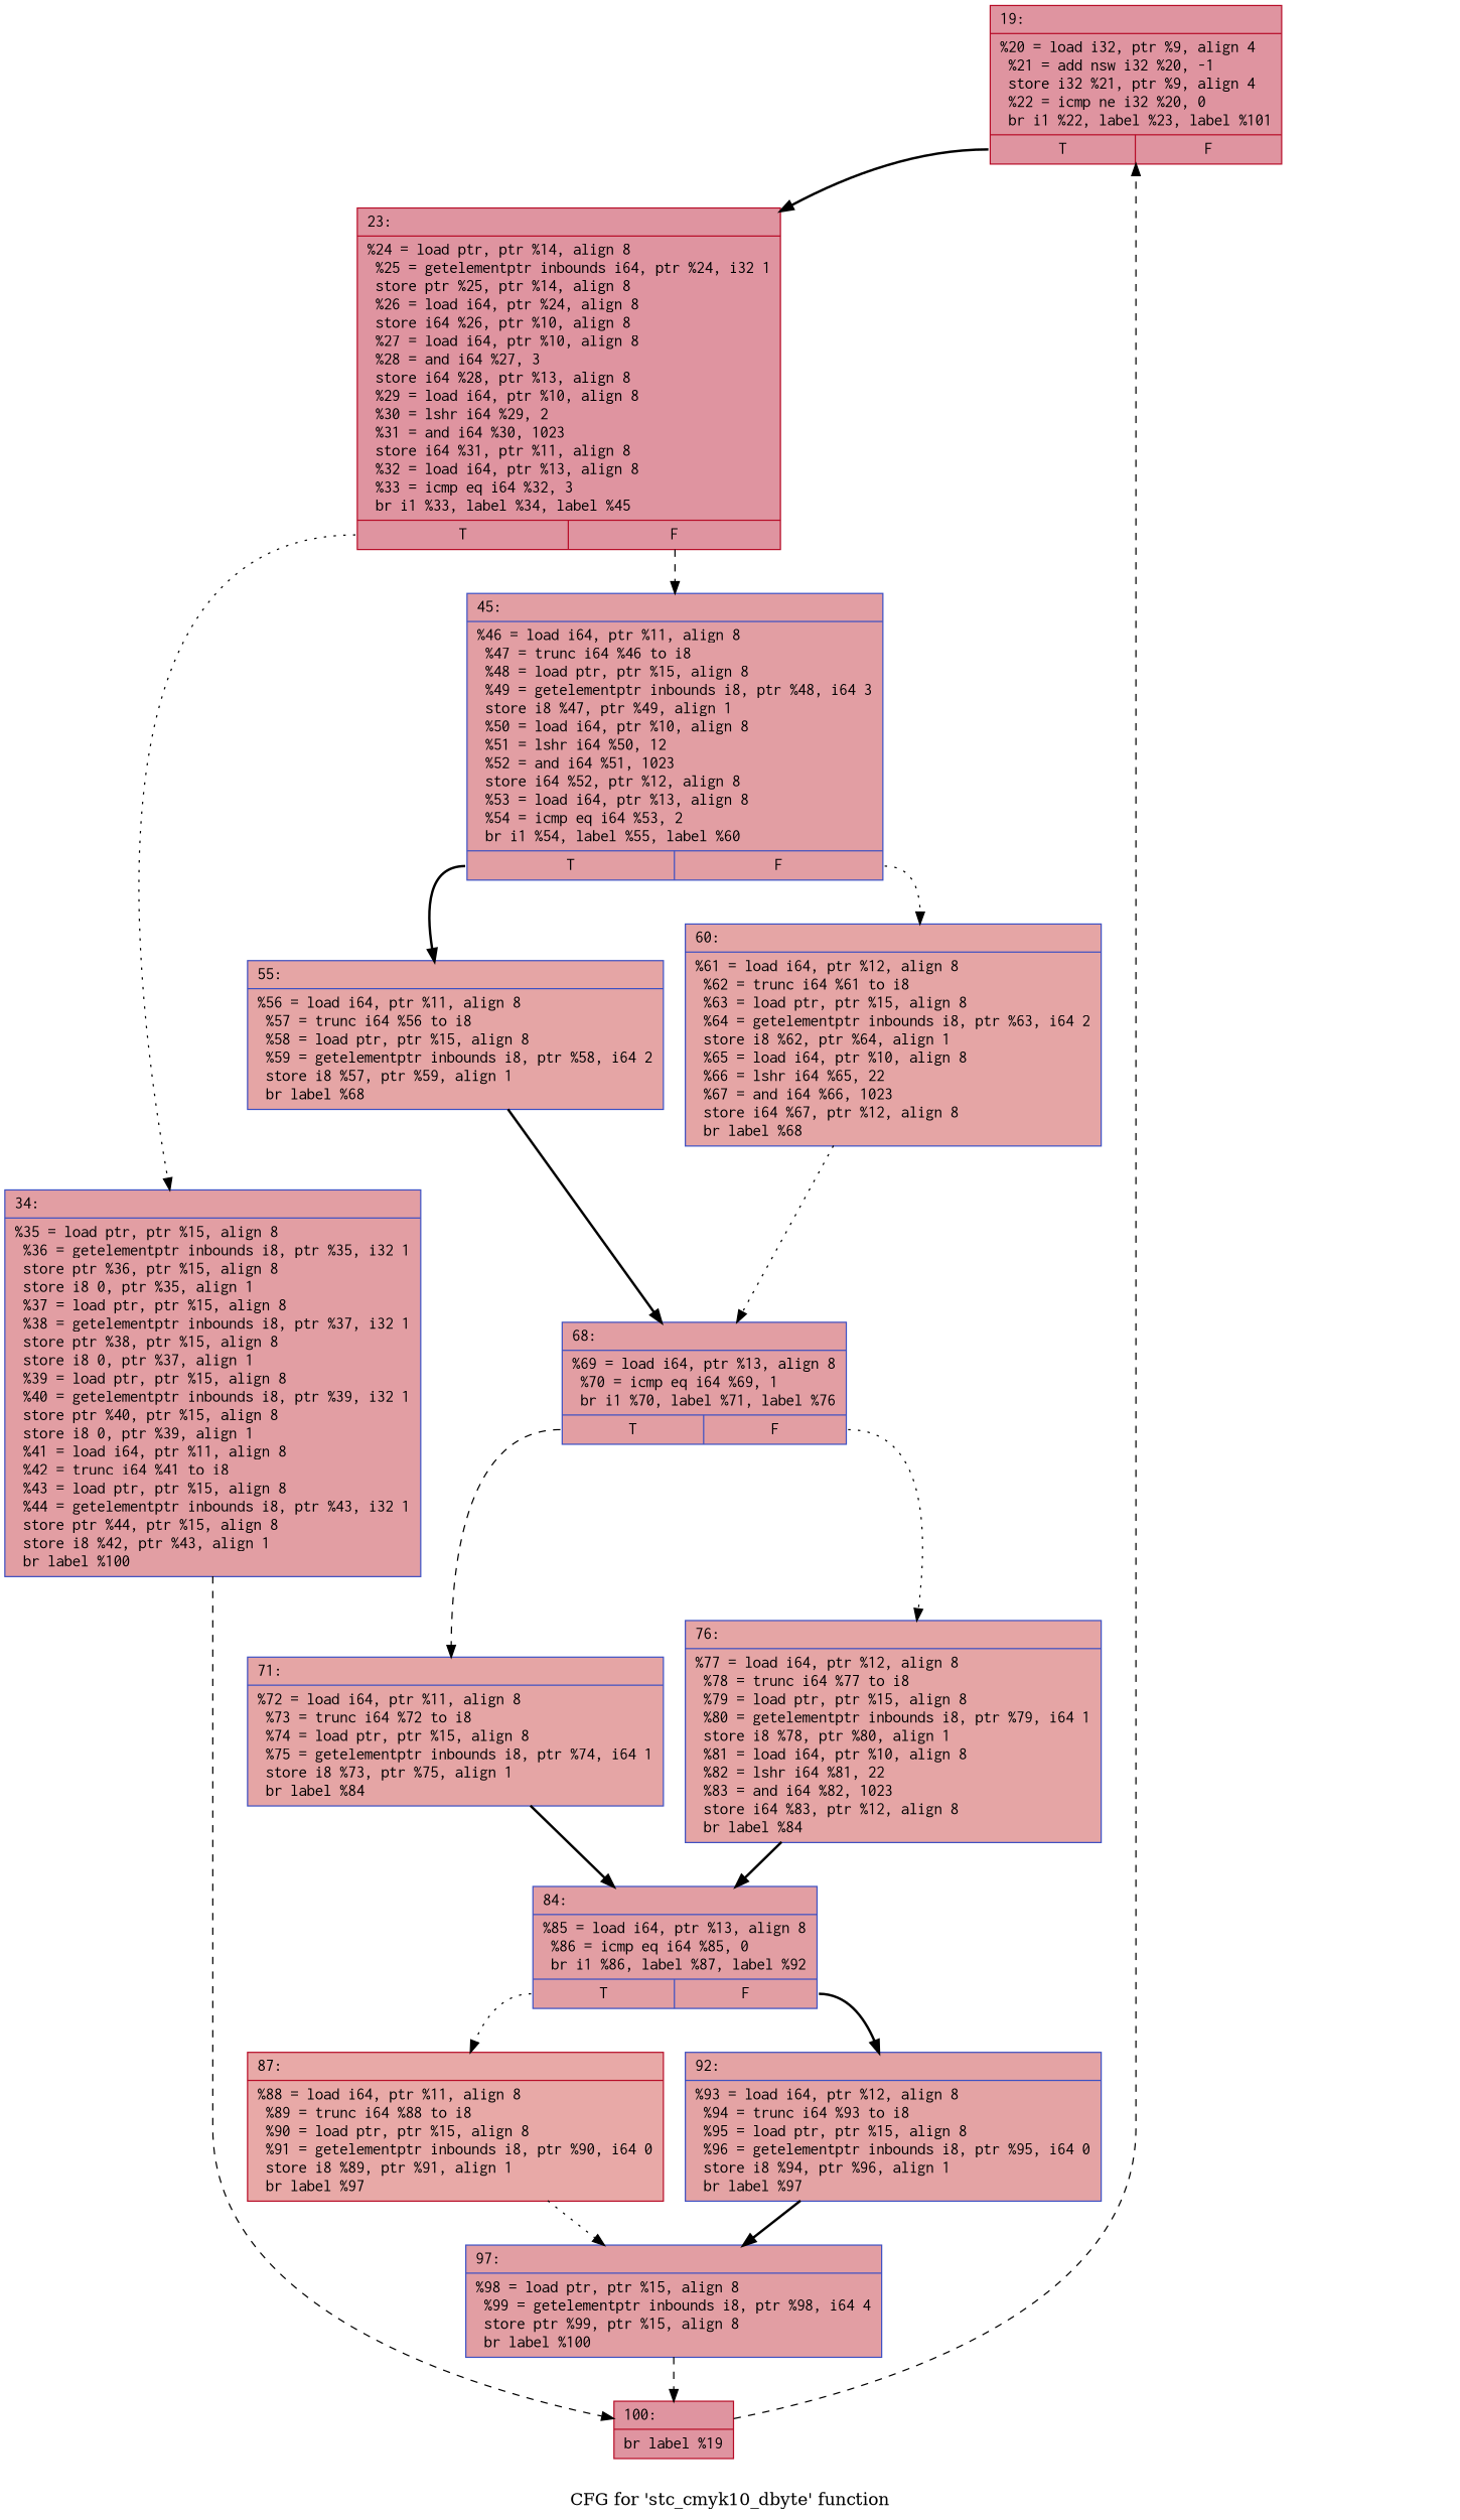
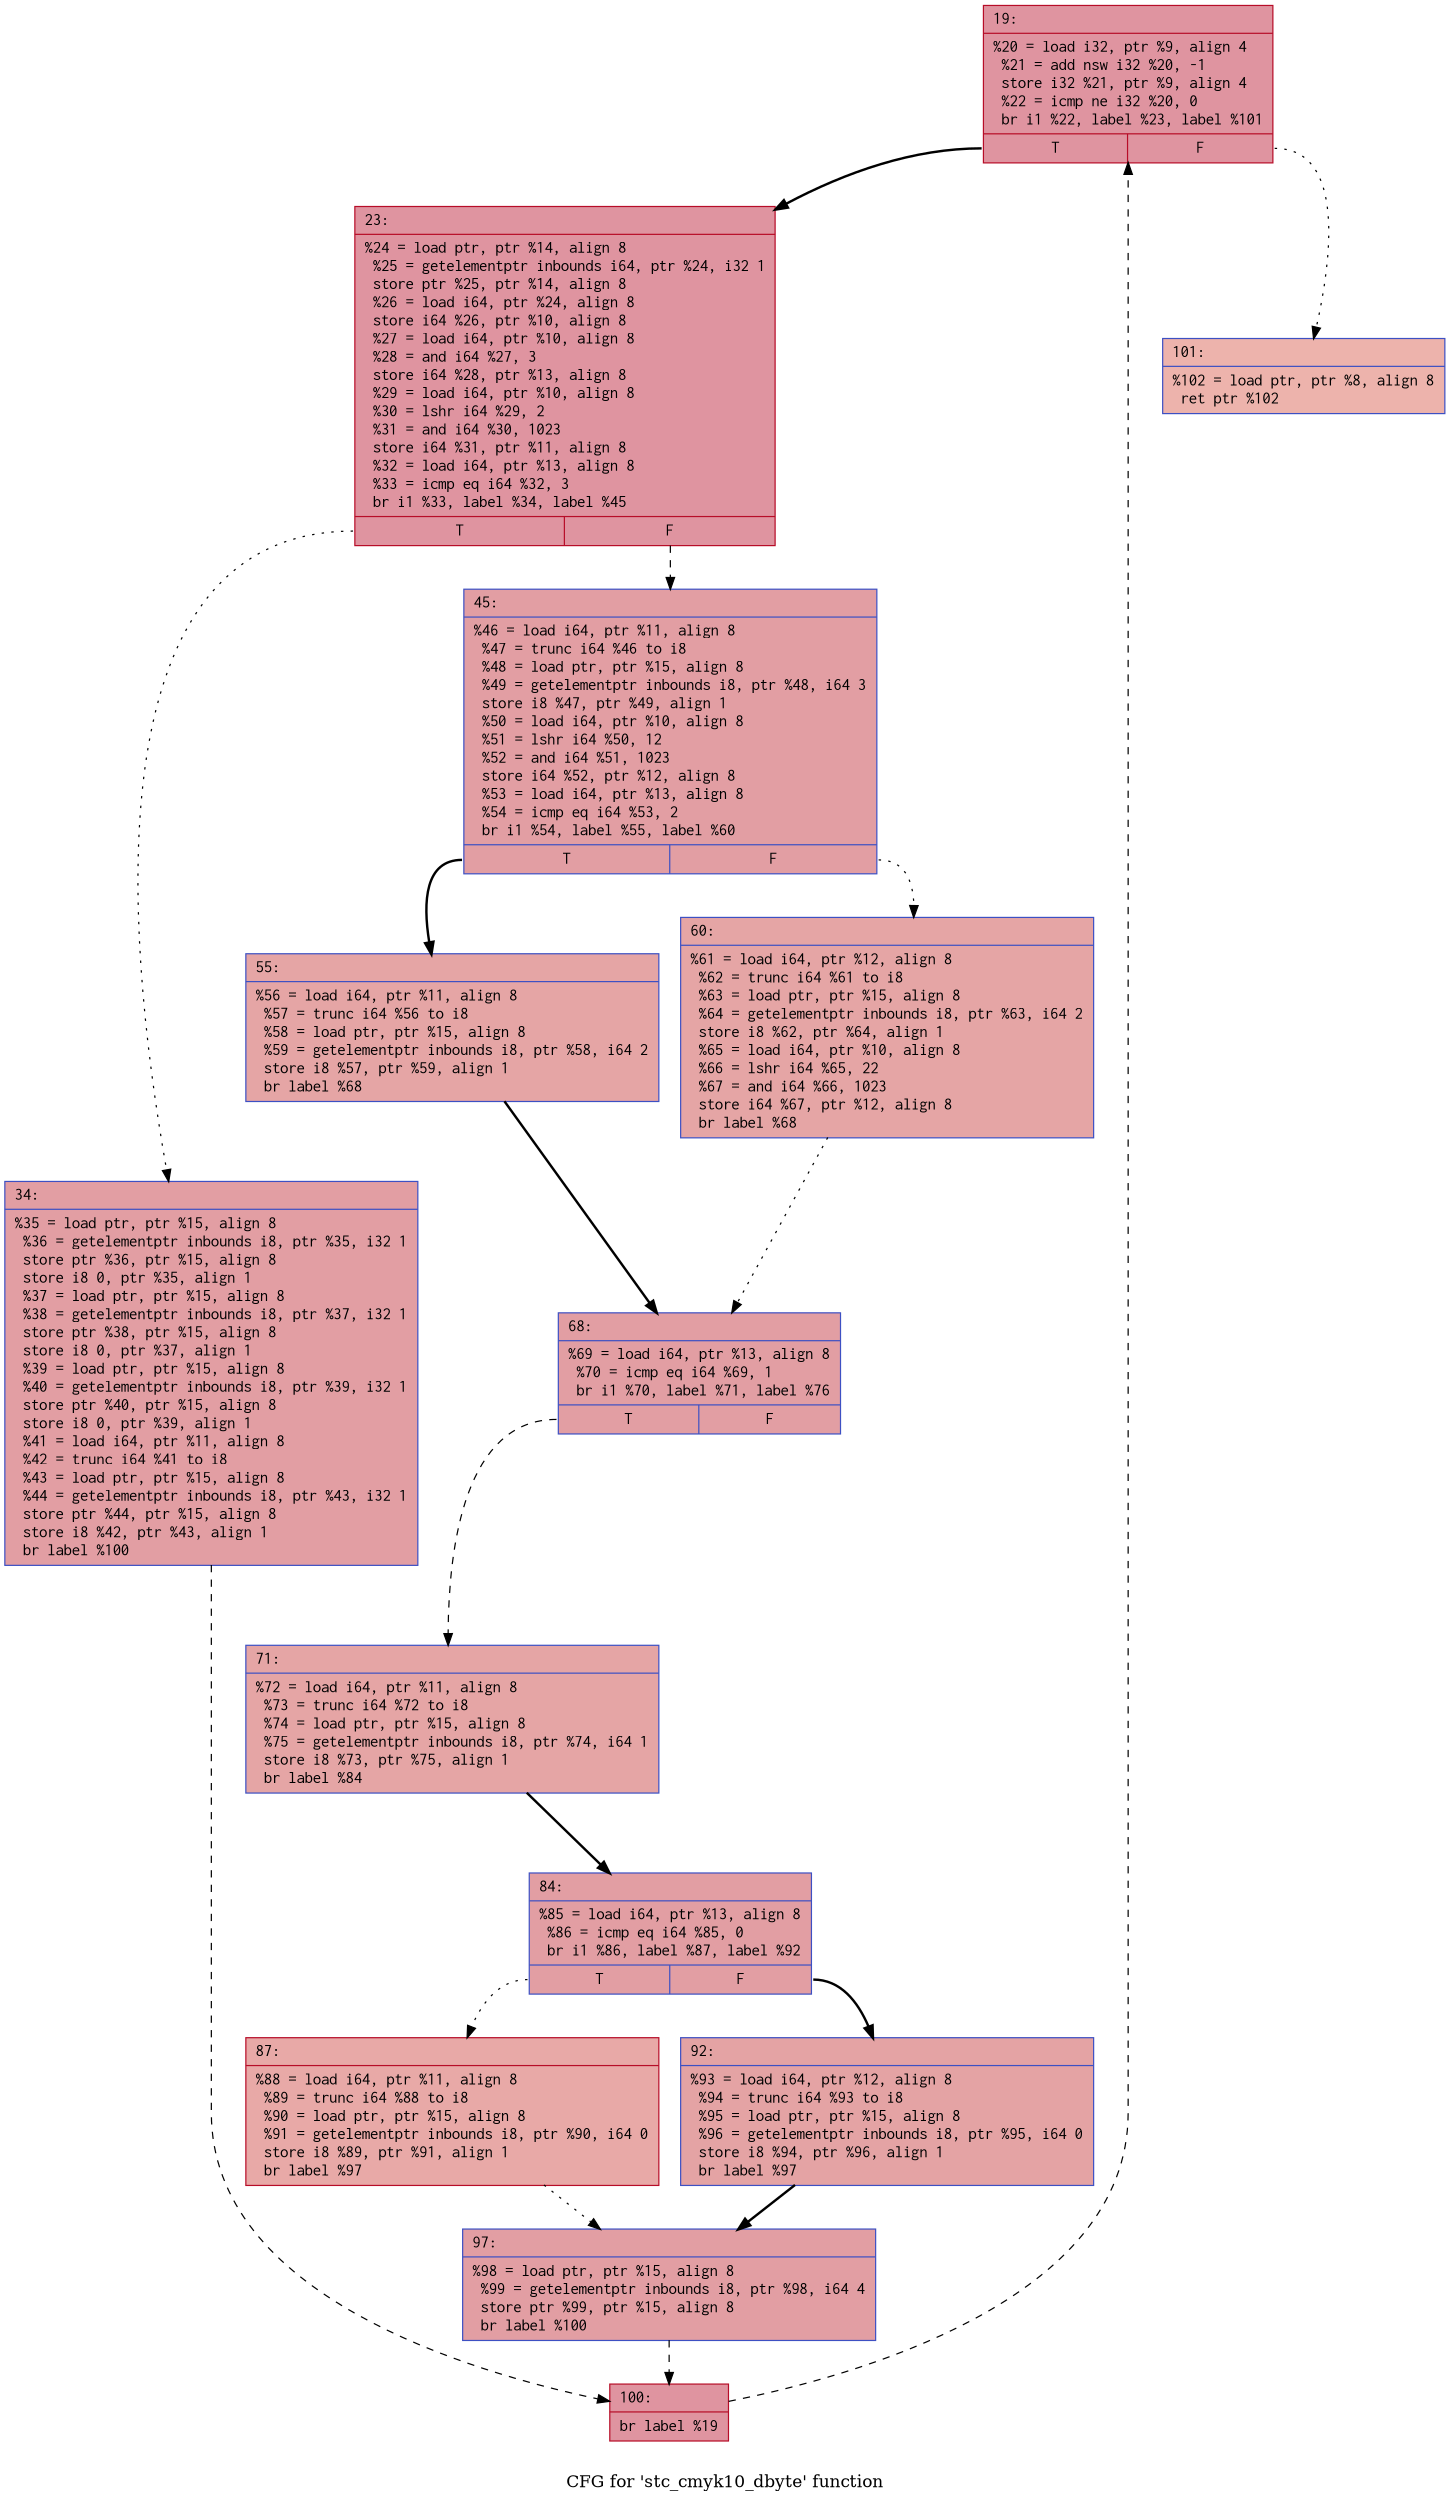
  digraph {
    label="CFG for 'stc_cmyk10_dbyte' function"
    node [color="#3d50c3ff" fillcolor="#be242e70" fontname=Courier shape=record style=filled]
    edge [style=bold]
    n1 [color="#b70d28ff" fillcolor="#b70d2870" label="{19:\l|  %20 = load i32, ptr %9, align 4\l  %21 = add nsw i32 %20, -1\l  store i32 %21, ptr %9, align 4\l  %22 = icmp ne i32 %20, 0\l  br i1 %22, label %23, label %101\l|{<s0>T|<s1>F}}"]
    n2 [color="#b70d28ff" fillcolor="#b70d2870" label="{23:\l|  %24 = load ptr, ptr %14, align 8\l  %25 = getelementptr inbounds i64, ptr %24, i32 1\l  store ptr %25, ptr %14, align 8\l  %26 = load i64, ptr %24, align 8\l  store i64 %26, ptr %10, align 8\l  %27 = load i64, ptr %10, align 8\l  %28 = and i64 %27, 3\l  store i64 %28, ptr %13, align 8\l  %29 = load i64, ptr %10, align 8\l  %30 = lshr i64 %29, 2\l  %31 = and i64 %30, 1023\l  store i64 %31, ptr %11, align 8\l  %32 = load i64, ptr %13, align 8\l  %33 = icmp eq i64 %32, 3\l  br i1 %33, label %34, label %45\l|{<s0>T|<s1>F}}"]
+   n3 [fillcolor="#d6524470" label="{101:\l|  %102 = load ptr, ptr %8, align 8\l  ret ptr %102\l}"]
    n4 [label="{34:\l|  %35 = load ptr, ptr %15, align 8\l  %36 = getelementptr inbounds i8, ptr %35, i32 1\l  store ptr %36, ptr %15, align 8\l  store i8 0, ptr %35, align 1\l  %37 = load ptr, ptr %15, align 8\l  %38 = getelementptr inbounds i8, ptr %37, i32 1\l  store ptr %38, ptr %15, align 8\l  store i8 0, ptr %37, align 1\l  %39 = load ptr, ptr %15, align 8\l  %40 = getelementptr inbounds i8, ptr %39, i32 1\l  store ptr %40, ptr %15, align 8\l  store i8 0, ptr %39, align 1\l  %41 = load i64, ptr %11, align 8\l  %42 = trunc i64 %41 to i8\l  %43 = load ptr, ptr %15, align 8\l  %44 = getelementptr inbounds i8, ptr %43, i32 1\l  store ptr %44, ptr %15, align 8\l  store i8 %42, ptr %43, align 1\l  br label %100\l}"]
    n5 [label="{45:\l|  %46 = load i64, ptr %11, align 8\l  %47 = trunc i64 %46 to i8\l  %48 = load ptr, ptr %15, align 8\l  %49 = getelementptr inbounds i8, ptr %48, i64 3\l  store i8 %47, ptr %49, align 1\l  %50 = load i64, ptr %10, align 8\l  %51 = lshr i64 %50, 12\l  %52 = and i64 %51, 1023\l  store i64 %52, ptr %12, align 8\l  %53 = load i64, ptr %13, align 8\l  %54 = icmp eq i64 %53, 2\l  br i1 %54, label %55, label %60\l|{<s0>T|<s1>F}}"]
    n6 [color="#b70d28ff" fillcolor="#b70d2870" label="{100:\l|  br label %19\l}"]
    n7 [fillcolor="#c5333470" label="{55:\l|  %56 = load i64, ptr %11, align 8\l  %57 = trunc i64 %56 to i8\l  %58 = load ptr, ptr %15, align 8\l  %59 = getelementptr inbounds i8, ptr %58, i64 2\l  store i8 %57, ptr %59, align 1\l  br label %68\l}"]
    n8 [fillcolor="#c5333470" label="{60:\l|  %61 = load i64, ptr %12, align 8\l  %62 = trunc i64 %61 to i8\l  %63 = load ptr, ptr %15, align 8\l  %64 = getelementptr inbounds i8, ptr %63, i64 2\l  store i8 %62, ptr %64, align 1\l  %65 = load i64, ptr %10, align 8\l  %66 = lshr i64 %65, 22\l  %67 = and i64 %66, 1023\l  store i64 %67, ptr %12, align 8\l  br label %68\l}"]
    n9 [label="{68:\l|  %69 = load i64, ptr %13, align 8\l  %70 = icmp eq i64 %69, 1\l  br i1 %70, label %71, label %76\l|{<s0>T|<s1>F}}"]
    n10 [fillcolor="#c5333470" label="{71:\l|  %72 = load i64, ptr %11, align 8\l  %73 = trunc i64 %72 to i8\l  %74 = load ptr, ptr %15, align 8\l  %75 = getelementptr inbounds i8, ptr %74, i64 1\l  store i8 %73, ptr %75, align 1\l  br label %84\l}"]
-   n11 [fillcolor="#c5333470" label="{76:\l|  %77 = load i64, ptr %12, align 8\l  %78 = trunc i64 %77 to i8\l  %79 = load ptr, ptr %15, align 8\l  %80 = getelementptr inbounds i8, ptr %79, i64 1\l  store i8 %78, ptr %80, align 1\l  %81 = load i64, ptr %10, align 8\l  %82 = lshr i64 %81, 22\l  %83 = and i64 %82, 1023\l  store i64 %83, ptr %12, align 8\l  br label %84\l}"]
    n12 [label="{84:\l|  %85 = load i64, ptr %13, align 8\l  %86 = icmp eq i64 %85, 0\l  br i1 %86, label %87, label %92\l|{<s0>T|<s1>F}}"]
    n13 [color="#b70d28ff" fillcolor="#ca3b3770" label="{87:\l|  %88 = load i64, ptr %11, align 8\l  %89 = trunc i64 %88 to i8\l  %90 = load ptr, ptr %15, align 8\l  %91 = getelementptr inbounds i8, ptr %90, i64 0\l  store i8 %89, ptr %91, align 1\l  br label %97\l}"]
    n14 [fillcolor="#c32e3170" label="{92:\l|  %93 = load i64, ptr %12, align 8\l  %94 = trunc i64 %93 to i8\l  %95 = load ptr, ptr %15, align 8\l  %96 = getelementptr inbounds i8, ptr %95, i64 0\l  store i8 %94, ptr %96, align 1\l  br label %97\l}"]
    n15 [label="{97:\l|  %98 = load ptr, ptr %15, align 8\l  %99 = getelementptr inbounds i8, ptr %98, i64 4\l  store ptr %99, ptr %15, align 8\l  br label %100\l}"]
    n1 -> n2 [tailport=s0]
+   n1 -> n3 [style=dotted tailport=s1]
    n2 -> n4 [style=dotted tailport=s0]
    n2 -> n5 [style=dashed tailport=s1]
    n4 -> n6 [style=dashed]
    n5 -> n7 [tailport=s0]
    n5 -> n8 [style=dotted tailport=s1]
    n6 -> n1 [style=dashed]
    n7 -> n9
    n8 -> n9 [style=dotted]
    n9 -> n10 [style=dashed tailport=s0]
-   n9 -> n11 [style=dotted tailport=s1]
    n10 -> n12
-   n11 -> n12
    n12 -> n13 [style=dotted tailport=s0]
    n12 -> n14 [tailport=s1]
    n13 -> n15 [style=dotted]
    n14 -> n15
    n15 -> n6 [style=dashed]
  }
